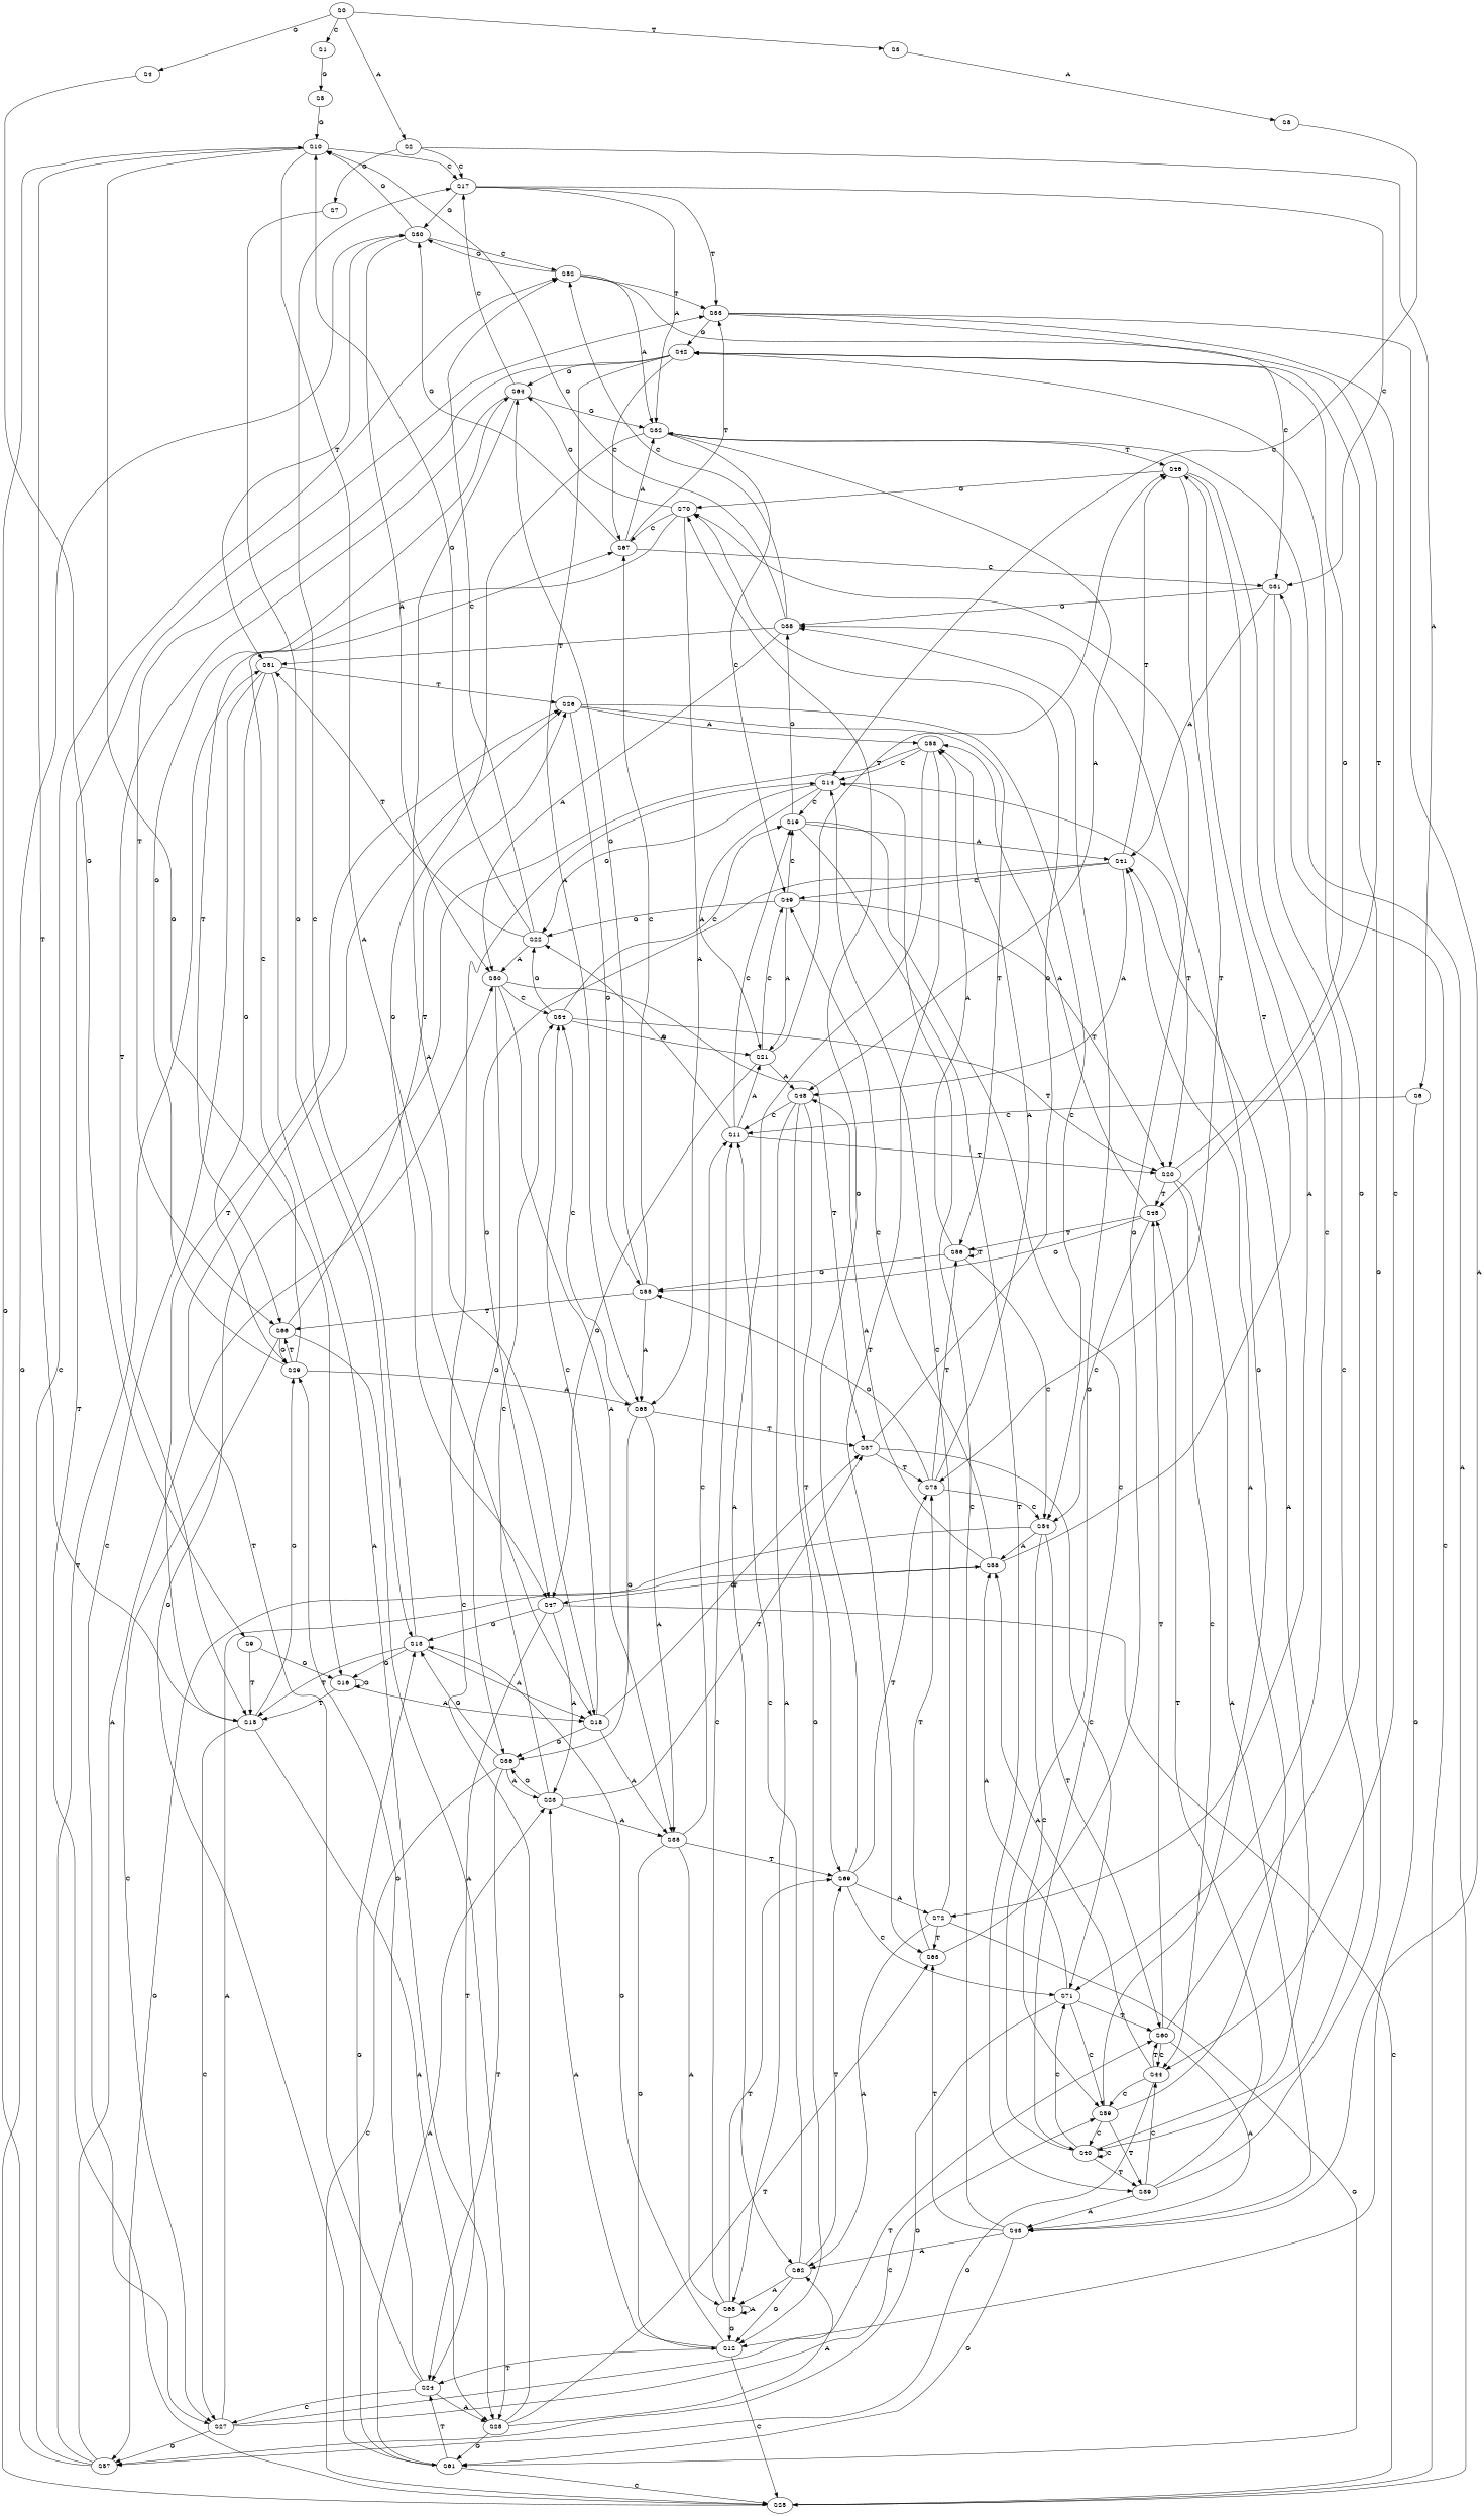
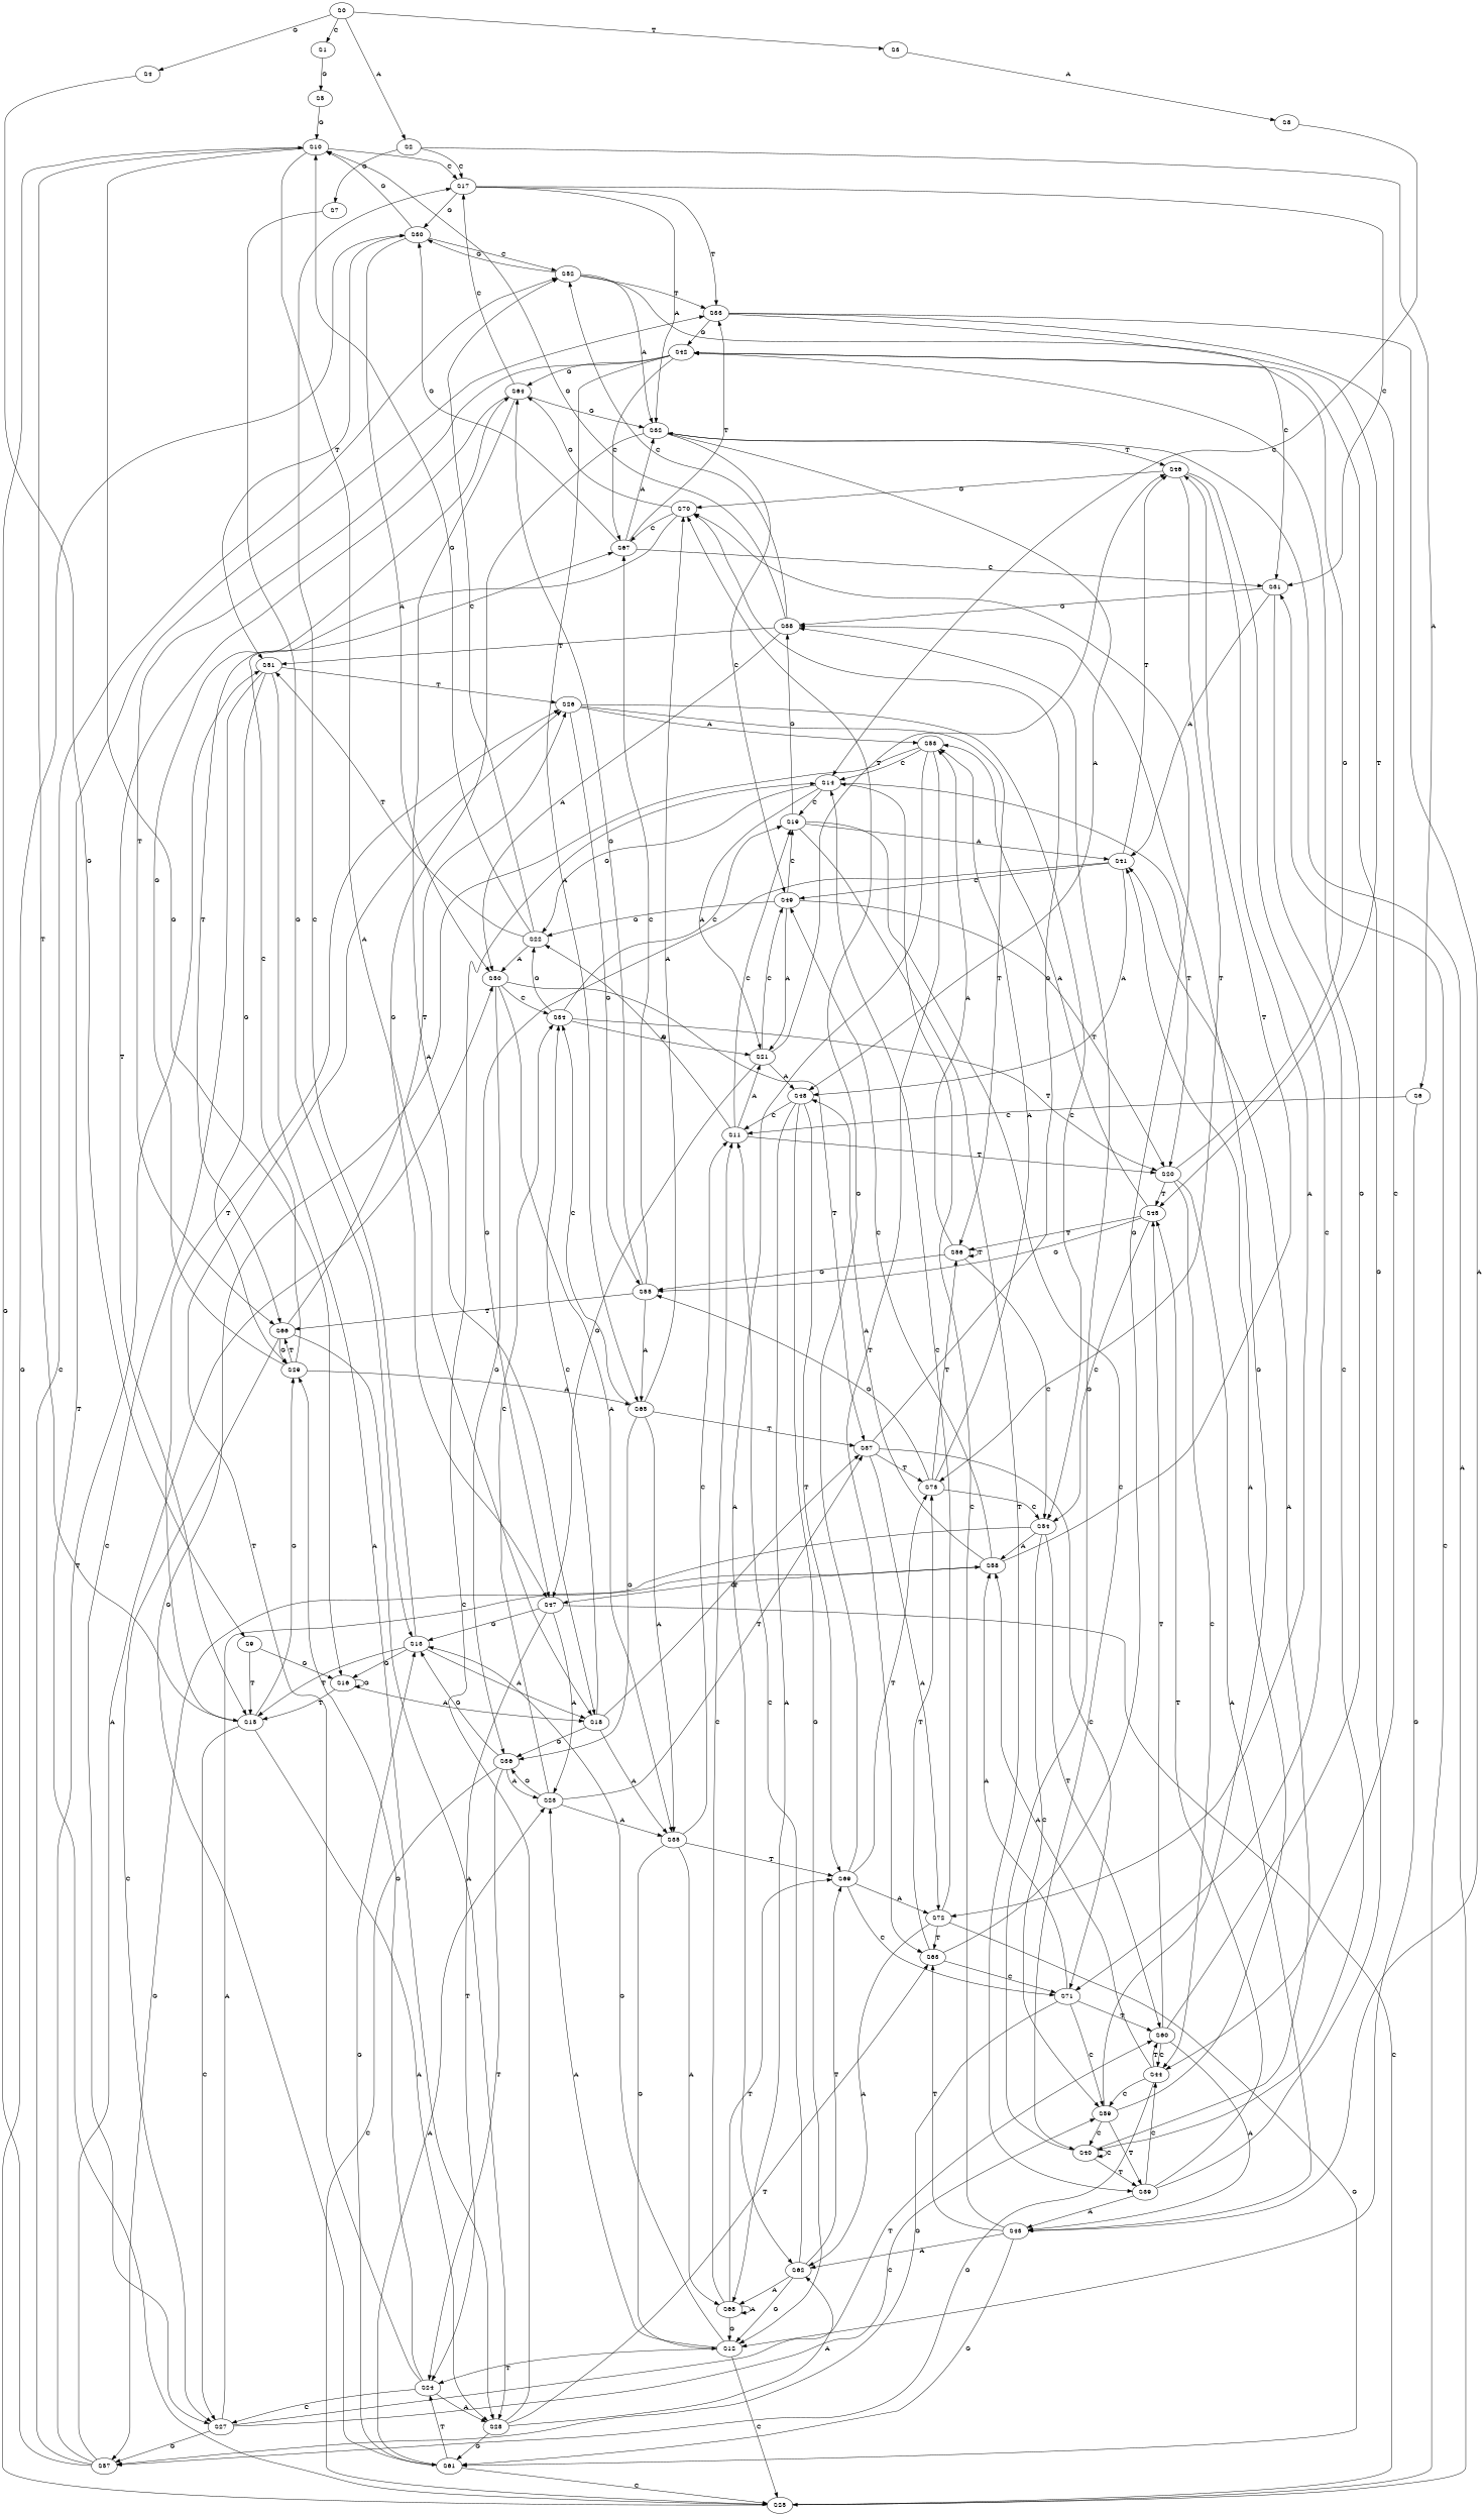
  strict digraph {
    S0
    S1
    S2
    S3
    S4
    S5
    S6
    S7
    S17
    S8
    S9
    S10
    S11
    S12
    S13
    S14
    S15
    S16
    S18
    S19
    S20
    S21
    S22
    S23
    S24
    S25
    S26
    S27
    S28
    S29
    S30
    S31
    S32
    S33
    S34
    S35
    S36
    S37
    S38
    S39
    S40
    S41
    S42
    S43
    S44
    S45
    S46
    S47
    S48
    S49
    S50
    S51
    S52
    S53
    S54
    S55
    S56
    S57
    S58
    S59
    S60
    S61
    S62
    S63
    S64
    S65
    S66
    S67
    S68
    S69
    S70
    S71
    S72
    S73
    S0 -> S1 [label=C]
    S0 -> S2 [label=A]
    S0 -> S3 [label=T]
    S0 -> S4 [label=G]
    S1 -> S5 [label=G]
    S2 -> S6 [label=A]
    S2 -> S7 [label=G]
    S2 -> S17 [label=C]
    S3 -> S8 [label=A]
    S4 -> S9 [label=G]
    S5 -> S10 [label=G]
    S6 -> S11 [label=C]
    S6 -> S12 [label=G]
    S7 -> S13 [label=G]
    S17 -> S30 [label=G]
    S17 -> S31 [label=C]
    S17 -> S32 [label=A]
    S17 -> S33 [label=T]
    S8 -> S14 [label=C]
    S9 -> S15 [label=T]
    S9 -> S16 [label=G]
    S10 -> S17 [label=C]
    S10 -> S15 [label=T]
    S10 -> S16 [label=G]
    S10 -> S18 [label=A]
    S11 -> S19 [label=C]
    S11 -> S20 [label=T]
    S11 -> S21 [label=A]
    S11 -> S22 [label=G]
    S12 -> S13 [label=G]
    S12 -> S23 [label=A]
    S12 -> S24 [label=T]
    S12 -> S25 [label=C]
    S13 -> S17 [label=C]
    S13 -> S15 [label=T]
    S13 -> S16 [label=G]
    S13 -> S18 [label=A]
    S14 -> S19 [label=C]
    S14 -> S20 [label=T]
    S14 -> S21 [label=A]
    S14 -> S22 [label=G]
    S15 -> S26 [label=T]
    S15 -> S27 [label=C]
    S15 -> S28 [label=A]
    S15 -> S29 [label=G]
    S16 -> S15 [label=T]
    S16 -> S16 [label=G]
    S16 -> S18 [label=A]
    S18 -> S34 [label=C]
    S18 -> S35 [label=A]
    S18 -> S36 [label=G]
    S18 -> S37 [label=T]
    S19 -> S38 [label=G]
    S19 -> S39 [label=T]
    S19 -> S40 [label=C]
    S19 -> S41 [label=A]
    S20 -> S42 [label=G]
    S20 -> S43 [label=A]
    S20 -> S44 [label=C]
    S20 -> S45 [label=T]
    S21 -> S46 [label=T]
    S21 -> S47 [label=G]
    S21 -> S48 [label=A]
    S21 -> S49 [label=C]
    S22 -> S10 [label=G]
    S22 -> S50 [label=A]
    S22 -> S51 [label=T]
    S22 -> S52 [label=C]
    S23 -> S34 [label=C]
    S23 -> S35 [label=A]
    S23 -> S36 [label=G]
    S23 -> S37 [label=T]
    S24 -> S26 [label=T]
    S24 -> S27 [label=C]
    S24 -> S28 [label=A]
    S24 -> S29 [label=G]
    S25 -> S30 [label=G]
    S25 -> S31 [label=C]
    S25 -> S32 [label=A]
    S25 -> S33 [label=T]
    S26 -> S53 [label=A]
    S26 -> S54 [label=C]
    S26 -> S55 [label=G]
    S26 -> S56 [label=T]
    S27 -> S57 [label=G]
    S27 -> S58 [label=A]
    S27 -> S59 [label=C]
    S27 -> S60 [label=T]
    S28 -> S14 [label=C]
    S28 -> S61 [label=G]
    S28 -> S62 [label=A]
    S28 -> S63 [label=T]
    S29 -> S64 [label=G]
    S29 -> S65 [label=A]
    S29 -> S66 [label=T]
    S29 -> S67 [label=C]
    S30 -> S10 [label=G]
    S30 -> S50 [label=A]
    S30 -> S51 [label=T]
    S30 -> S52 [label=C]
    S31 -> S38 [label=G]
    S31 -> S40 [label=C]
    S31 -> S41 [label=A]
    S32 -> S46 [label=T]
    S32 -> S47 [label=G]
    S32 -> S48 [label=A]
    S32 -> S49 [label=C]
    S33 -> S42 [label=G]
    S33 -> S43 [label=A]
    S33 -> S44 [label=C]
    S33 -> S45 [label=T]
    S34 -> S19 [label=C]
    S34 -> S20 [label=T]
    S34 -> S21 [label=A]
    S34 -> S22 [label=G]
    S35 -> S11 [label=C]
    S35 -> S12 [label=G]
    S35 -> S68 [label=A]
    S35 -> S69 [label=T]
    S36 -> S13 [label=G]
    S36 -> S23 [label=A]
    S36 -> S24 [label=T]
    S36 -> S25 [label=C]
    S37 -> S70 [label=G]
    S37 -> S71 [label=C]
+   S37 -> S72 [label=A]
    S37 -> S73 [label=T]
    S38 -> S10 [label=G]
    S38 -> S50 [label=A]
    S38 -> S51 [label=T]
    S38 -> S52 [label=C]
    S39 -> S42 [label=G]
    S39 -> S43 [label=A]
    S39 -> S44 [label=C]
    S39 -> S45 [label=T]
    S40 -> S38 [label=G]
    S40 -> S39 [label=T]
    S40 -> S40 [label=C]
    S40 -> S41 [label=A]
    S41 -> S46 [label=T]
    S41 -> S47 [label=G]
    S41 -> S48 [label=A]
    S41 -> S49 [label=C]
    S42 -> S64 [label=G]
    S42 -> S65 [label=A]
    S42 -> S66 [label=T]
    S42 -> S67 [label=C]
    S43 -> S14 [label=C]
    S43 -> S61 [label=G]
    S43 -> S62 [label=A]
    S43 -> S63 [label=T]
    S44 -> S57 [label=G]
    S44 -> S58 [label=A]
    S44 -> S59 [label=C]
    S44 -> S60 [label=T]
    S45 -> S53 [label=A]
    S45 -> S54 [label=C]
    S45 -> S55 [label=G]
    S45 -> S56 [label=T]
    S46 -> S70 [label=G]
    S46 -> S71 [label=C]
    S46 -> S72 [label=A]
    S46 -> S73 [label=T]
    S47 -> S13 [label=G]
    S47 -> S23 [label=A]
    S47 -> S24 [label=T]
    S47 -> S25 [label=C]
    S48 -> S11 [label=C]
    S48 -> S12 [label=G]
    S48 -> S68 [label=A]
    S48 -> S69 [label=T]
    S49 -> S19 [label=C]
    S49 -> S20 [label=T]
    S49 -> S21 [label=A]
    S49 -> S22 [label=G]
    S50 -> S34 [label=C]
    S50 -> S35 [label=A]
    S50 -> S36 [label=G]
    S50 -> S37 [label=T]
    S51 -> S26 [label=T]
    S51 -> S27 [label=C]
    S51 -> S28 [label=A]
    S51 -> S29 [label=G]
    S52 -> S30 [label=G]
    S52 -> S31 [label=C]
    S52 -> S32 [label=A]
    S52 -> S33 [label=T]
    S53 -> S14 [label=C]
    S53 -> S61 [label=G]
    S53 -> S62 [label=A]
    S53 -> S63 [label=T]
    S54 -> S57 [label=G]
    S54 -> S58 [label=A]
    S54 -> S59 [label=C]
    S54 -> S60 [label=T]
    S55 -> S64 [label=G]
    S55 -> S65 [label=A]
    S55 -> S66 [label=T]
    S55 -> S67 [label=C]
    S56 -> S53 [label=A]
    S56 -> S54 [label=C]
    S56 -> S55 [label=G]
    S56 -> S56 [label=T]
    S57 -> S10 [label=G]
    S57 -> S50 [label=A]
    S57 -> S51 [label=T]
    S57 -> S52 [label=C]
    S58 -> S46 [label=T]
    S58 -> S47 [label=G]
    S58 -> S48 [label=A]
    S58 -> S49 [label=C]
    S59 -> S38 [label=G]
    S59 -> S39 [label=T]
    S59 -> S40 [label=C]
    S59 -> S41 [label=A]
    S60 -> S42 [label=G]
    S60 -> S43 [label=A]
    S60 -> S44 [label=C]
    S60 -> S45 [label=T]
    S61 -> S13 [label=G]
    S61 -> S23 [label=A]
    S61 -> S24 [label=T]
    S61 -> S25 [label=C]
    S62 -> S11 [label=C]
    S62 -> S12 [label=G]
    S62 -> S68 [label=A]
    S62 -> S69 [label=T]
    S63 -> S70 [label=G]
-   S40 -> S71 [label=C]
+   S63 -> S71 [label=C]
    S63 -> S73 [label=T]
    S64 -> S17 [label=C]
    S64 -> S15 [label=T]
    S64 -> S18 [label=A]
    S64 -> S32 [label=G]
    S65 -> S34 [label=C]
    S65 -> S35 [label=A]
    S65 -> S36 [label=G]
    S65 -> S37 [label=T]
    S66 -> S26 [label=T]
    S66 -> S27 [label=C]
    S66 -> S28 [label=A]
    S66 -> S29 [label=G]
    S67 -> S30 [label=G]
    S67 -> S31 [label=C]
    S67 -> S32 [label=A]
    S67 -> S33 [label=T]
    S68 -> S11 [label=C]
    S68 -> S12 [label=G]
    S68 -> S68 [label=A]
    S68 -> S69 [label=T]
    S69 -> S70 [label=G]
    S69 -> S71 [label=C]
    S69 -> S72 [label=A]
    S69 -> S73 [label=T]
    S70 -> S64 [label=G]
-   S70 -> S65 [label=A]
+   S65 -> S70 [label=A]
    S70 -> S66 [label=T]
    S70 -> S67 [label=C]
    S71 -> S57 [label=G]
    S71 -> S58 [label=A]
    S71 -> S59 [label=C]
    S71 -> S60 [label=T]
    S72 -> S14 [label=C]
    S72 -> S61 [label=G]
    S72 -> S62 [label=A]
    S72 -> S63 [label=T]
    S73 -> S53 [label=A]
    S73 -> S54 [label=C]
    S73 -> S55 [label=G]
    S73 -> S56 [label=T]
  }
